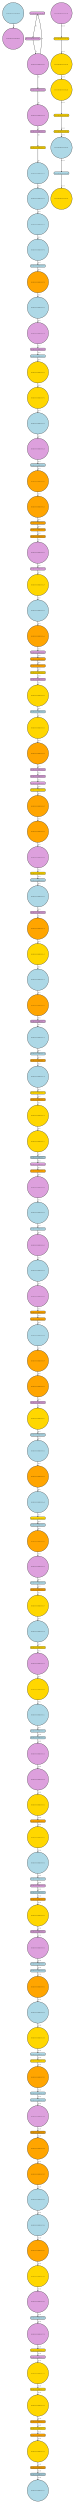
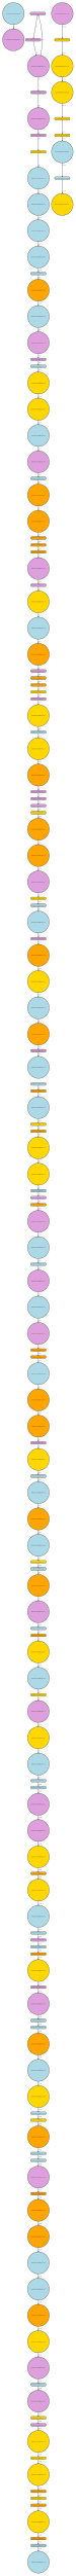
  digraph {
    fontname="IBM Plex Mono"
    node [fillcolor=lightblue fontname="IBM Plex Mono" fontsize=20 penwidth=3 shape=circle style="rounded,filled"]
    edge [arrowsize=1 color=black fontname="IBM Plex Mono" fontsize=20 penwidth=3 style=bold]
    "000000000000008b" [fillcolor=plum]
    "000000000000008a"
    "000000000000008c" [fillcolor=plum shape=box]
    "000000000000008d" [fillcolor=plum shape=box]
    "000000000000008e" [fillcolor=plum]
    "000000000000008f" [fillcolor=plum shape=box]
    0000000000000090 [fillcolor=plum]
    0000000000000091 [fillcolor=plum shape=box]
    0000000000000092 [fillcolor=gold shape=box]
    0000000000000093
    0000000000000094
    0000000000000095
    0000000000000096
    0000000000000097 [shape=box]
    0000000000000098 [fillcolor=orange]
    0000000000000099
    "000000000000009a" [fillcolor=plum]
    "000000000000009b" [fillcolor=plum shape=box]
    "000000000000009c" [shape=box]
    "000000000000009d" [fillcolor=gold]
    "000000000000009e" [fillcolor=gold]
    "000000000000009f"
    "00000000000000a0" [fillcolor=plum]
    "00000000000000a1" [shape=box]
    "00000000000000a2" [fillcolor=orange]
    "00000000000000a3" [fillcolor=orange]
    "00000000000000a4" [fillcolor=orange shape=box]
    "00000000000000a5" [fillcolor=orange shape=box]
    "00000000000000a6" [fillcolor=orange shape=box]
    "00000000000000a7" [fillcolor=plum]
    "00000000000000a8" [fillcolor=plum shape=box]
    "00000000000000a9" [fillcolor=gold]
    "00000000000000aa"
    "00000000000000ab" [fillcolor=orange]
    "00000000000000ac" [fillcolor=plum shape=box]
    "00000000000000ad" [fillcolor=orange shape=box]
    "00000000000000ae" [fillcolor=orange shape=box]
    "00000000000000af" [fillcolor=gold shape=box]
    "00000000000000b0" [fillcolor=plum shape=box]
    "00000000000000b1" [fillcolor=gold]
    "00000000000000b2" [shape=box]
    "00000000000000b3" [fillcolor=gold]
    "00000000000000b4" [fillcolor=orange]
    "00000000000000b5" [fillcolor=plum shape=box]
    "00000000000000b6" [fillcolor=plum shape=box]
    "00000000000000b7" [fillcolor=plum shape=box]
    "00000000000000b8" [fillcolor=gold shape=box]
    "00000000000000b9" [fillcolor=orange]
    "00000000000000ba" [fillcolor=orange]
    "00000000000000bb" [fillcolor=plum]
    "00000000000000bc" [fillcolor=gold shape=box]
    "00000000000000bd" [shape=box]
    "00000000000000be"
    "00000000000000bf" [fillcolor=plum shape=box]
    "00000000000000c0" [fillcolor=orange]
    "00000000000000c1" [fillcolor=gold]
    "00000000000000c2"
    "00000000000000c3" [fillcolor=orange]
    "00000000000000c4" [fillcolor=plum shape=box]
    "00000000000000c5"
    "00000000000000c6" [shape=box]
    "00000000000000c7" [fillcolor=orange shape=box]
    "00000000000000c8"
    "00000000000000c9" [fillcolor=gold shape=box]
    "00000000000000ca" [fillcolor=orange shape=box]
    "00000000000000cb" [fillcolor=gold]
    "00000000000000cc" [fillcolor=gold]
    "00000000000000cd" [shape=box]
    "00000000000000ce" [fillcolor=plum shape=box]
    "00000000000000cf" [fillcolor=orange shape=box]
    "00000000000000d0" [fillcolor=plum]
    "00000000000000d1"
    "00000000000000d2" [shape=box]
    "00000000000000d3" [fillcolor=plum]
    "00000000000000d4"
    "00000000000000d5" [fillcolor=plum]
    "00000000000000d6" [fillcolor=orange shape=box]
    "00000000000000d7" [fillcolor=orange shape=box]
    "00000000000000d8"
    "00000000000000d9" [fillcolor=orange]
    "00000000000000da" [fillcolor=orange]
    "00000000000000db" [fillcolor=plum shape=box]
    "00000000000000dc" [fillcolor=gold]
    "00000000000000dd" [shape=box]
    "00000000000000de"
    "00000000000000df" [fillcolor=orange]
    "00000000000000e0"
    "00000000000000e1" [fillcolor=gold shape=box]
    "00000000000000e2" [shape=box]
    "00000000000000e3" [fillcolor=orange]
    "00000000000000e4" [fillcolor=plum]
    "00000000000000e5" [shape=box]
    "00000000000000e6" [fillcolor=orange shape=box]
    "00000000000000e7" [fillcolor=gold]
    "00000000000000e8"
    "00000000000000e9" [fillcolor=gold shape=box]
    "00000000000000ea" [fillcolor=plum]
    "00000000000000eb" [fillcolor=gold]
    "00000000000000ec"
    "00000000000000ed" [shape=box]
    "00000000000000ee" [shape=box]
    "00000000000000ef" [fillcolor=plum]
    "00000000000000f0" [fillcolor=plum]
    "00000000000000f1" [fillcolor=gold]
    "00000000000000f2" [fillcolor=orange shape=box]
    "00000000000000f3" [fillcolor=gold]
    "00000000000000f4"
    "00000000000000f5" [shape=box]
    "00000000000000f6" [fillcolor=plum shape=box]
    "00000000000000f7" [shape=box]
    "00000000000000f8" [fillcolor=orange shape=box]
    "00000000000000f9" [fillcolor=gold]
    "00000000000000fa" [fillcolor=plum shape=box]
    "00000000000000fb" [fillcolor=plum]
    "00000000000000fc" [shape=box]
    "00000000000000fd" [shape=box]
    "00000000000000fe" [fillcolor=orange]
    "00000000000000ff"
    0000000000000100 [fillcolor=gold]
    0000000000000101 [shape=box]
    0000000000000102 [fillcolor=gold shape=box]
    0000000000000103 [fillcolor=orange]
    0000000000000104 [shape=box]
    0000000000000105 [shape=box]
    0000000000000106 [fillcolor=plum]
    0000000000000107 [fillcolor=orange shape=box]
    0000000000000108 [fillcolor=orange]
    0000000000000109 [fillcolor=orange]
    "000000000000010a"
    "000000000000010b"
    "000000000000010c" [fillcolor=orange]
    "000000000000010d" [fillcolor=gold]
    "000000000000010e" [fillcolor=plum]
    "000000000000010f" [shape=box]
    0000000000000110 [fillcolor=plum]
    0000000000000111 [fillcolor=gold shape=box]
    0000000000000112 [fillcolor=plum shape=box]
    0000000000000113 [fillcolor=gold]
    0000000000000114 [fillcolor=gold shape=box]
    0000000000000115 [fillcolor=gold]
    0000000000000116 [fillcolor=orange shape=box]
    0000000000000117 [fillcolor=gold shape=box]
    0000000000000118 [fillcolor=orange shape=box]
    0000000000000119 [fillcolor=gold]
    "000000000000011a" [fillcolor=orange shape=box]
    "000000000000011b" [shape=box]
    "000000000000011c"
    "000000000000011d" [fillcolor=plum]
    "000000000000011e" [fillcolor=gold shape=box]
    "000000000000011f" [fillcolor=gold]
    0000000000000120 [fillcolor=gold]
    0000000000000121 [fillcolor=gold shape=box]
    0000000000000122 [fillcolor=gold shape=box]
    0000000000000123
    0000000000000124 [shape=box]
    0000000000000125 [fillcolor=gold]
    "000000000000008a" -> "000000000000008b" [label="@1"]
    "000000000000008c" -> "000000000000008d" [label="@3"]
    "000000000000008d" -> "000000000000008e" [label="@4"]
    "000000000000008e" -> "000000000000008c" [label="@2"]
    "000000000000008e" -> "000000000000008f" [label="@5"]
    "000000000000008f" -> 0000000000000090 [label="@6"]
    0000000000000090 -> 0000000000000091 [label="@7"]
    0000000000000091 -> 0000000000000092 [label="@8"]
    0000000000000092 -> 0000000000000093 [label="@9"]
    0000000000000093 -> 0000000000000094 [label="@10"]
    0000000000000094 -> 0000000000000095 [label="@11"]
    0000000000000095 -> 0000000000000096 [label="@12"]
    0000000000000096 -> 0000000000000097 [label="@13"]
    0000000000000097 -> 0000000000000098 [label="@14"]
    0000000000000098 -> 0000000000000099 [label="@15"]
    0000000000000099 -> "000000000000009a" [label="@16"]
    "000000000000009a" -> "000000000000009b" [label="@17"]
    "000000000000009b" -> "000000000000009c" [label="@18"]
    "000000000000009c" -> "000000000000009d" [label="@19"]
    "000000000000009d" -> "000000000000009e" [label="@20"]
    "000000000000009e" -> "000000000000009f" [label="@21"]
    "000000000000009f" -> "00000000000000a0" [label="@22"]
    "00000000000000a0" -> "00000000000000a1" [label="@23"]
    "00000000000000a1" -> "00000000000000a2" [label="@24"]
    "00000000000000a2" -> "00000000000000a3" [label="@25"]
    "00000000000000a3" -> "00000000000000a4" [label="@26"]
    "00000000000000a4" -> "00000000000000a5" [label="@27"]
    "00000000000000a5" -> "00000000000000a6" [label="@28"]
    "00000000000000a6" -> "00000000000000a7" [label="@29"]
    "00000000000000a7" -> "00000000000000a8" [label="@30"]
    "00000000000000a8" -> "00000000000000a9" [label="@31"]
    "00000000000000a9" -> "00000000000000aa" [label="@32"]
    "00000000000000aa" -> "00000000000000ab" [label="@33"]
    "00000000000000ab" -> "00000000000000ac" [label="@34"]
    "00000000000000ac" -> "00000000000000ad" [label="@35"]
    "00000000000000ad" -> "00000000000000ae" [label="@36"]
    "00000000000000ae" -> "00000000000000af" [label="@37"]
    "00000000000000af" -> "00000000000000b0" [label="@38"]
    "00000000000000b0" -> "00000000000000b1" [label="@39"]
    "00000000000000b1" -> "00000000000000b2" [label="@40"]
    "00000000000000b2" -> "00000000000000b3" [label="@41"]
    "00000000000000b3" -> "00000000000000b4" [label="@42"]
    "00000000000000b4" -> "00000000000000b5" [label="@43"]
    "00000000000000b5" -> "00000000000000b6" [label="@44"]
    "00000000000000b6" -> "00000000000000b7" [label="@45"]
    "00000000000000b7" -> "00000000000000b8" [label="@46"]
    "00000000000000b8" -> "00000000000000b9" [label="@47"]
    "00000000000000b9" -> "00000000000000ba" [label="@48"]
    "00000000000000ba" -> "00000000000000bb" [label="@49"]
    "00000000000000bb" -> "00000000000000bc" [label="@50"]
    "00000000000000bc" -> "00000000000000bd" [label="@51"]
    "00000000000000bd" -> "00000000000000be" [label="@52"]
    "00000000000000be" -> "00000000000000bf" [label="@53"]
    "00000000000000bf" -> "00000000000000c0" [label="@54"]
    "00000000000000c0" -> "00000000000000c1" [label="@55"]
    "00000000000000c1" -> "00000000000000c2" [label="@56"]
    "00000000000000c2" -> "00000000000000c3" [label="@57"]
    "00000000000000c3" -> "00000000000000c4" [label="@58"]
    "00000000000000c4" -> "00000000000000c5" [label="@59"]
-   "00000000000000c5" -> "00000000000000c6" [label="@60"]
    "00000000000000c6" -> "00000000000000c7" [label="@61"]
    "00000000000000c7" -> "00000000000000c8" [label="@62"]
    "00000000000000c8" -> "00000000000000c9" [label="@63"]
    "00000000000000c9" -> "00000000000000ca" [label="@64"]
    "00000000000000ca" -> "00000000000000cb" [label="@65"]
    "00000000000000cb" -> "00000000000000cc" [label="@66"]
    "00000000000000cc" -> "00000000000000cd" [label="@67"]
    "00000000000000cd" -> "00000000000000ce" [label="@68"]
    "00000000000000ce" -> "00000000000000cf" [label="@69"]
    "00000000000000cf" -> "00000000000000d0" [label="@70"]
    "00000000000000d0" -> "00000000000000d1" [label="@71"]
    "00000000000000d1" -> "00000000000000d2" [label="@72"]
    "00000000000000d2" -> "00000000000000d3" [label="@73"]
    "00000000000000d3" -> "00000000000000d4" [label="@74"]
    "00000000000000d4" -> "00000000000000d5" [label="@75"]
    "00000000000000d5" -> "00000000000000d6" [label="@76"]
    "00000000000000d6" -> "00000000000000d7" [label="@77"]
    "00000000000000d7" -> "00000000000000d8" [label="@78"]
    "00000000000000d8" -> "00000000000000d9" [label="@79"]
    "00000000000000d9" -> "00000000000000da" [label="@80"]
    "00000000000000da" -> "00000000000000db" [label="@81"]
    "00000000000000db" -> "00000000000000dc" [label="@82"]
    "00000000000000dc" -> "00000000000000dd" [label="@83"]
    "00000000000000dd" -> "00000000000000de" [label="@84"]
    "00000000000000de" -> "00000000000000df" [label="@85"]
    "00000000000000df" -> "00000000000000e0" [label="@86"]
    "00000000000000e0" -> "00000000000000e1" [label="@87"]
    "00000000000000e1" -> "00000000000000e2" [label="@88"]
    "00000000000000e2" -> "00000000000000e3" [label="@89"]
    "00000000000000e3" -> "00000000000000e4" [label="@90"]
    "00000000000000e4" -> "00000000000000e5" [label="@91"]
    "00000000000000e5" -> "00000000000000e6" [label="@92"]
    "00000000000000e6" -> "00000000000000e7" [label="@93"]
    "00000000000000e7" -> "00000000000000e8" [label="@94"]
    "00000000000000e8" -> "00000000000000e9" [label="@95"]
    "00000000000000e9" -> "00000000000000ea" [label="@96"]
    "00000000000000ea" -> "00000000000000eb" [label="@97"]
    "00000000000000eb" -> "00000000000000ec" [label="@98"]
    "00000000000000ec" -> "00000000000000ed" [label="@99"]
    "00000000000000ed" -> "00000000000000ee" [label="@100"]
    "00000000000000ee" -> "00000000000000ef" [label="@101"]
    "00000000000000ef" -> "00000000000000f0" [label="@102"]
    "00000000000000f0" -> "00000000000000f1" [label="@103"]
    "00000000000000f1" -> "00000000000000f2" [label="@104"]
    "00000000000000f2" -> "00000000000000f3" [label="@105"]
    "00000000000000f3" -> "00000000000000f4" [label="@106"]
    "00000000000000f4" -> "00000000000000f5" [label="@107"]
    "00000000000000f5" -> "00000000000000f6" [label="@108"]
    "00000000000000f6" -> "00000000000000f7" [label="@109"]
    "00000000000000f7" -> "00000000000000f8" [label="@110"]
    "00000000000000f8" -> "00000000000000f9" [label="@111"]
    "00000000000000f9" -> "00000000000000fa" [label="@112"]
    "00000000000000fa" -> "00000000000000fb" [label="@113"]
    "00000000000000fb" -> "00000000000000fc" [label="@114"]
    "00000000000000fc" -> "00000000000000fd" [label="@115"]
    "00000000000000fd" -> "00000000000000fe" [label="@116"]
    "00000000000000fe" -> "00000000000000ff" [label="@117"]
    "00000000000000ff" -> 0000000000000100 [label="@118"]
    0000000000000100 -> 0000000000000101 [label="@119"]
    0000000000000101 -> 0000000000000102 [label="@120"]
    0000000000000102 -> 0000000000000103 [label="@121"]
    0000000000000103 -> 0000000000000104 [label="@122"]
    0000000000000104 -> 0000000000000105 [label="@123"]
    0000000000000105 -> 0000000000000106 [label="@124"]
    0000000000000106 -> 0000000000000107 [label="@125"]
    0000000000000107 -> 0000000000000108 [label="@126"]
    0000000000000108 -> 0000000000000109 [label="@127"]
    0000000000000109 -> "000000000000010a" [label="@128"]
    "000000000000010a" -> "000000000000010b" [label="@129"]
    "000000000000010b" -> "000000000000010c" [label="@130"]
    "000000000000010c" -> "000000000000010d" [label="@131"]
    "000000000000010d" -> "000000000000010e" [label="@132"]
    "000000000000010e" -> "000000000000010f" [label="@133"]
    "000000000000010f" -> 0000000000000110 [label="@134"]
    0000000000000110 -> 0000000000000111 [label="@135"]
    0000000000000111 -> 0000000000000112 [label="@136"]
    0000000000000112 -> 0000000000000113 [label="@137"]
    0000000000000113 -> 0000000000000114 [label="@138"]
    0000000000000114 -> 0000000000000115 [label="@139"]
    0000000000000115 -> 0000000000000116 [label="@140"]
    0000000000000116 -> 0000000000000117 [label="@141"]
    0000000000000117 -> 0000000000000118 [label="@142"]
    0000000000000118 -> 0000000000000119 [label="@143"]
    0000000000000119 -> "000000000000011a" [label="@144"]
    "000000000000011a" -> "000000000000011b" [label="@145"]
    "000000000000011b" -> "000000000000011c" [label="@146"]
    "000000000000011d" -> "000000000000011e" [label="@148"]
    "000000000000011e" -> "000000000000011f" [label="@149"]
    "000000000000011f" -> 0000000000000120 [label="@150"]
    0000000000000120 -> 0000000000000121 [label="@151"]
    0000000000000121 -> 0000000000000122 [label="@152"]
    0000000000000122 -> 0000000000000123 [label="@153"]
    0000000000000123 -> 0000000000000124 [label="@154"]
    0000000000000124 -> 0000000000000125 [label="@155"]
  }
